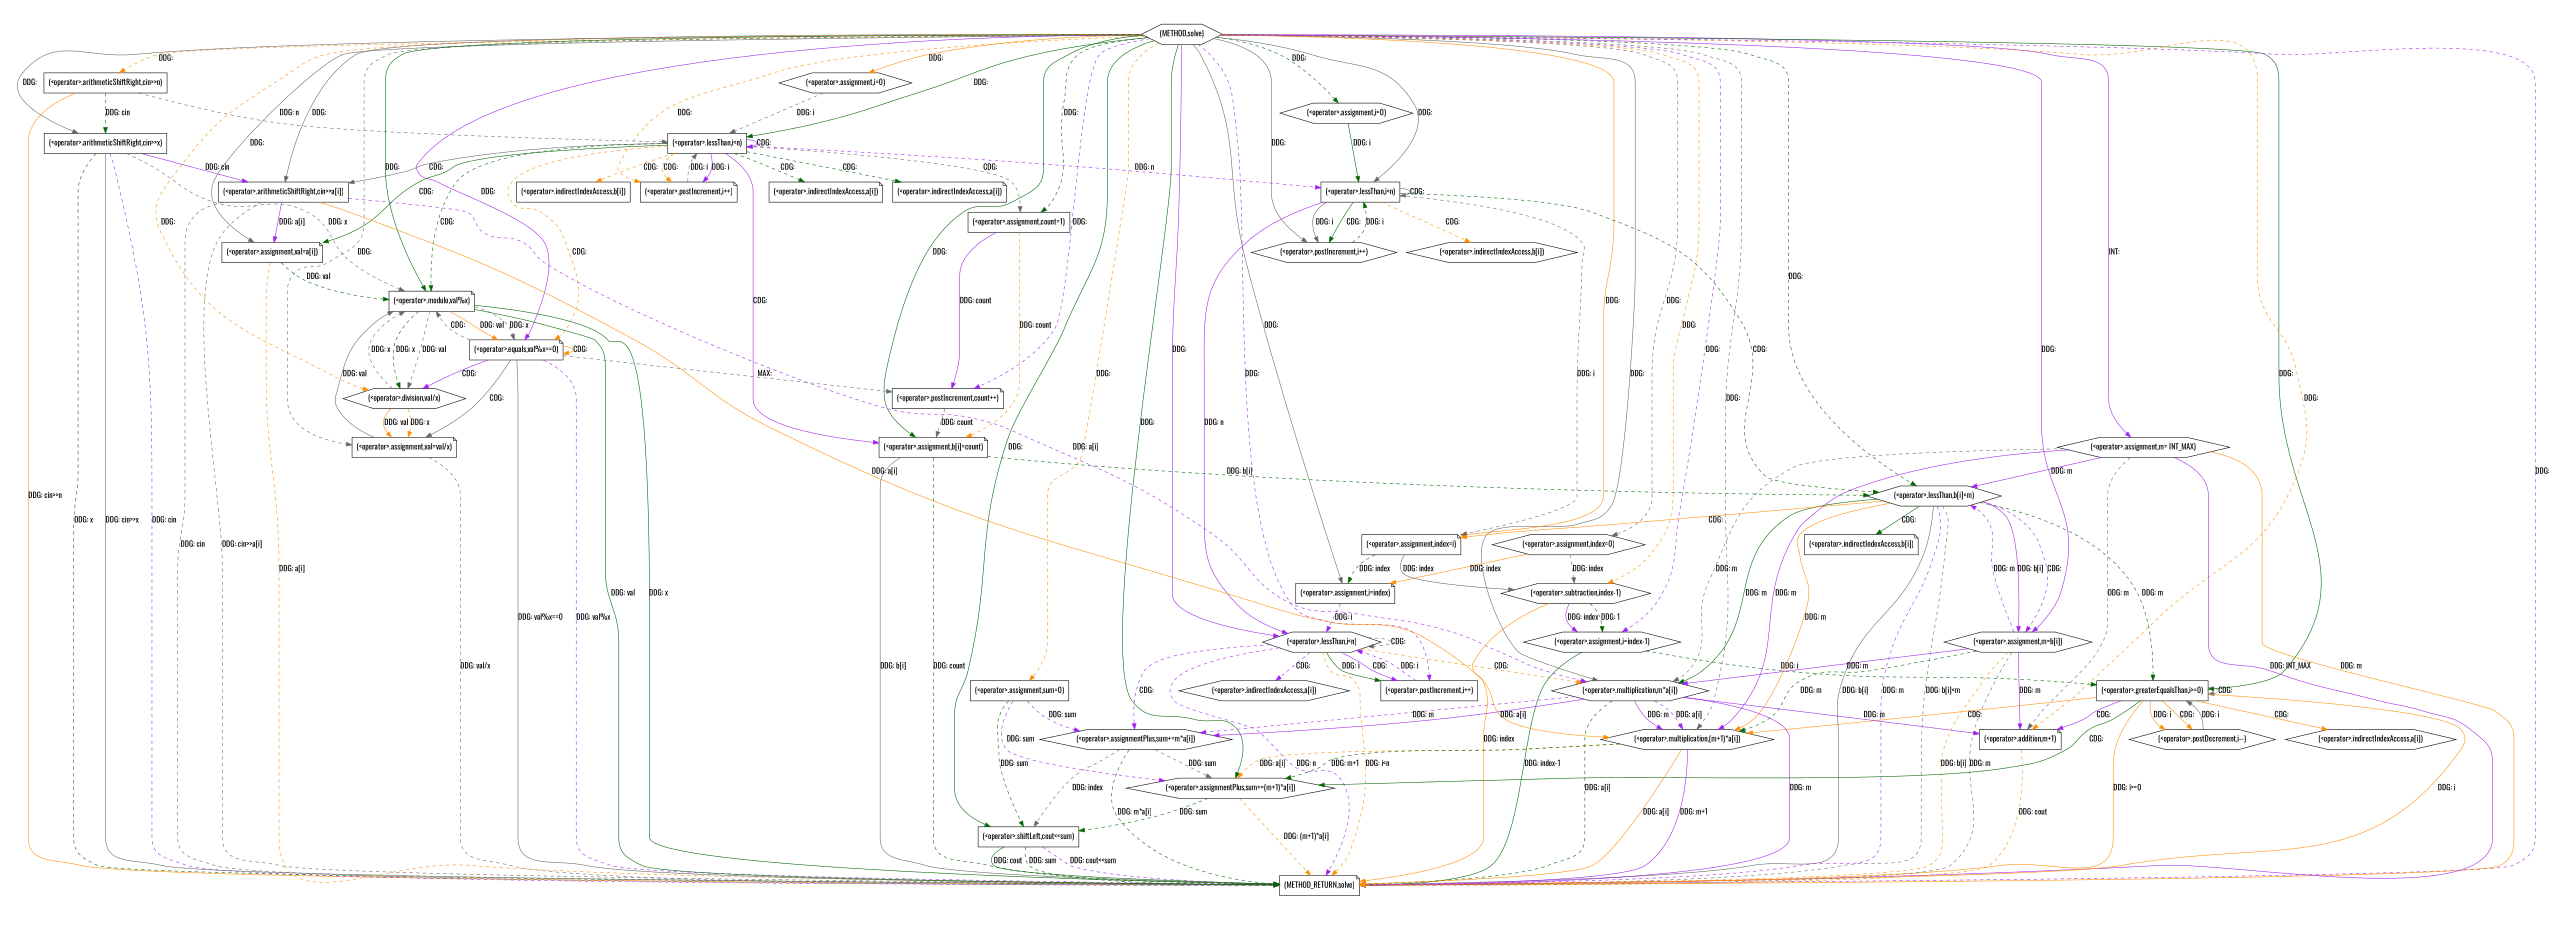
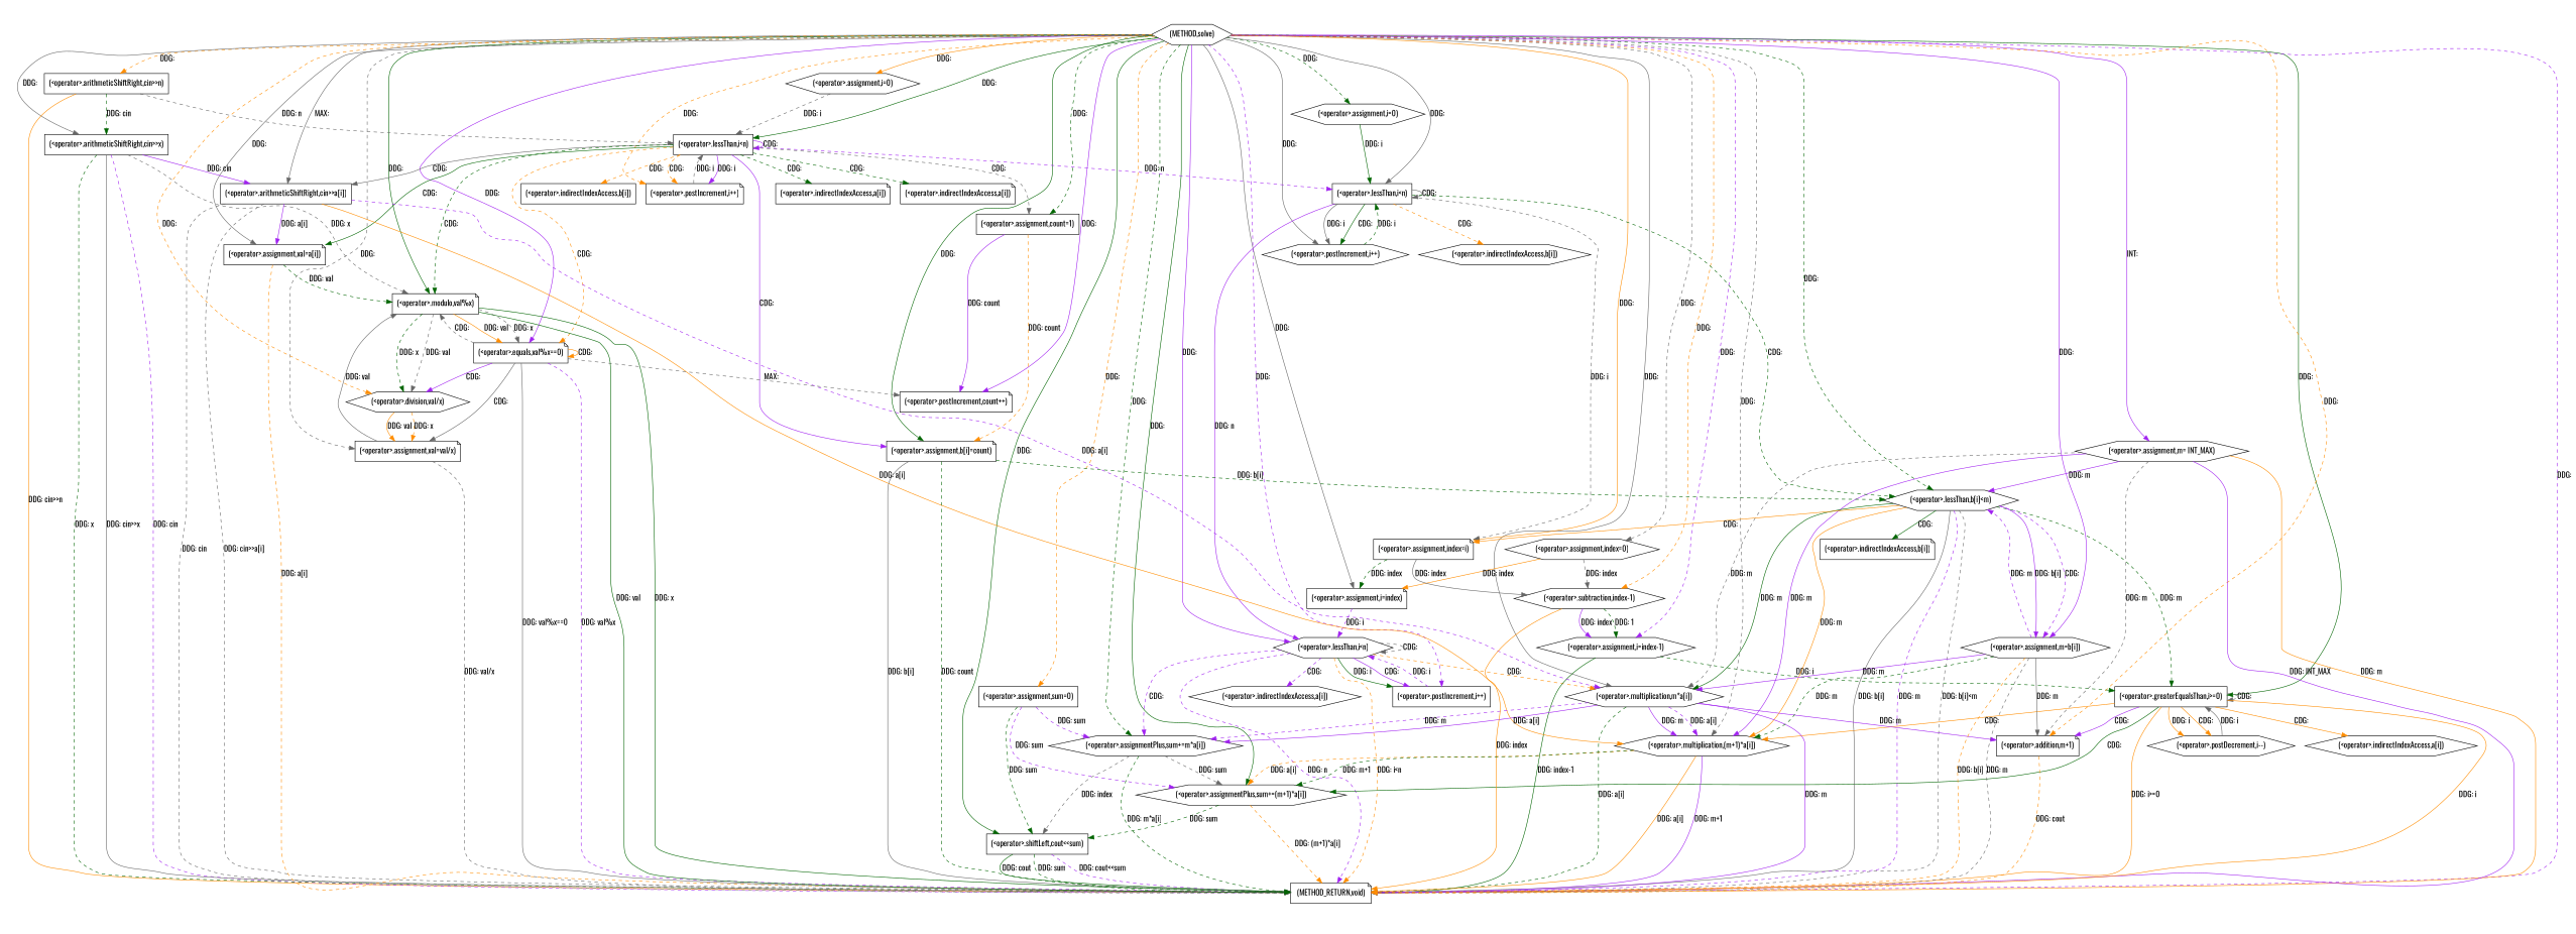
  digraph {
    fontname=Oswald
    node [fontname=Oswald shape=hexagon]
    edge [color=gray40 fontname=Oswald style=dashed]
    n1 [label="(METHOD,solve)"]
    n2 [label="(<operator>.arithmeticShiftRight,cin>>n)" shape=box]
    n3 [label="(<operator>.arithmeticShiftRight,cin>>x)" shape=box]
    n4 [label="(<operator>.assignment,index=0)"]
    n5 [label="(<operator>.assignment,m= INT_MAX)"]
    n6 [label="(<operator>.assignment,sum=0)" shape=box]
    n7 [label="(<operator>.shiftLeft,cout<<sum)" shape=box]
    n8 [label="(<operator>.assignment,i=0)"]
    n9 [label="(<operator>.lessThan,i<n)" shape=box]
    n10 [label="(<operator>.postIncrement,i++)" shape=note]
    n11 [label="(<operator>.assignment,i=0)"]
    n12 [label="(<operator>.lessThan,i<n)" shape=box]
    n13 [label="(<operator>.postIncrement,i++)"]
    n14 [label="(<operator>.assignment,i=index)" shape=note]
    n15 [label="(<operator>.lessThan,i<n)"]
    n16 [label="(<operator>.postIncrement,i++)" shape=box]
    n17 [label="(<operator>.assignmentPlus,sum+=m*a[i])"]
    n18 [label="(<operator>.assignment,i=index-1)"]
    n19 [label="(<operator>.greaterEqualsThan,i>=0)" shape=box]
    n20 [label="(<operator>.assignmentPlus,sum+=(m+1)*a[i])"]
    n21 [label="(<operator>.arithmeticShiftRight,cin>>a[i])" shape=box]
    n22 [label="(<operator>.assignment,val=a[i])" shape=note]
    n23 [label="(<operator>.assignment,count=1)" shape=box]
    n24 [label="(<operator>.assignment,b[i]=count)" shape=note]
    n25 [label="(<operator>.equals,val%x==0)" shape=note]
    n26 [label="(<operator>.lessThan,b[i]<m)"]
    n27 [label="(<operator>.multiplication,m*a[i])"]
    n28 [label="(<operator>.subtraction,index-1)"]
    n29 [label="(<operator>.multiplication,(m+1)*a[i])"]
    n30 [label="(<operator>.assignment,val=val/x)" shape=note]
    n31 [label="(<operator>.postIncrement,count++)" shape=note]
    n32 [label="(<operator>.assignment,m=b[i])"]
    n33 [label="(<operator>.assignment,index=i)" shape=note]
    n34 [label="(<operator>.addition,m+1)" shape=note]
    n35 [label="(<operator>.modulo,val%x)" shape=note]
    n36 [label="(<operator>.division,val/x)"]
-   n37 [label="(METHOD_RETURN,solve)" shape=note]
+   n37 [label="(METHOD_RETURN,void)" shape=note]
    n38 [label="(<operator>.indirectIndexAccess,a[i])" shape=note]
    n39 [label="(<operator>.indirectIndexAccess,a[i])" shape=note]
    n40 [label="(<operator>.indirectIndexAccess,b[i])" shape=box]
    n41 [label="(<operator>.indirectIndexAccess,b[i])"]
    n42 [label="(<operator>.indirectIndexAccess,a[i])"]
    n43 [label="(<operator>.postDecrement,i--)"]
    n44 [label="(<operator>.indirectIndexAccess,a[i])"]
    n45 [label="(<operator>.indirectIndexAccess,b[i])" shape=note]
    n1 -> n2 [color=darkorange label="DDG: "]
    n1 -> n3 [label="DDG: " style=solid]
    n1 -> n4 [label="DDG: "]
    n1 -> n5 [color=purple label="INT: " style=solid]
    n1 -> n6 [color=darkorange label="DDG: "]
    n1 -> n7 [color=darkgreen label="DDG: " style=solid]
    n1 -> n8 [color=darkorange label="DDG: " style=solid]
    n1 -> n9 [color=darkgreen label="DDG: " style=solid]
    n1 -> n10 [color=darkorange label="DDG: "]
    n1 -> n11 [color=darkgreen label="DDG: "]
    n1 -> n12 [label="DDG: " style=solid]
    n1 -> n13 [label="DDG: " style=solid]
    n1 -> n14 [label="DDG: " style=solid]
    n1 -> n15 [color=purple label="DDG: " style=solid]
    n1 -> n16 [color=purple label="DDG: "]
+   n1 -> n17 [color=darkgreen label="DDG: "]
    n1 -> n18 [color=purple label="DDG: "]
    n1 -> n19 [color=darkgreen label="DDG: " style=solid]
    n1 -> n20 [color=darkgreen label="DDG: " style=solid]
-   n1 -> n21 [label="DDG: " style=solid]
+   n1 -> n21 [label="MAX: " style=solid]
    n1 -> n22 [label="DDG: " style=solid]
    n1 -> n23 [color=darkgreen label="DDG: "]
    n1 -> n24 [color=darkgreen label="DDG: " style=solid]
    n1 -> n25 [color=purple label="DDG: " style=solid]
    n1 -> n26 [color=darkgreen label="DDG: "]
    n1 -> n27 [label="DDG: " style=solid]
    n1 -> n28 [color=darkorange label="DDG: "]
    n1 -> n29 [label="DDG: "]
    n1 -> n30 [label="DDG: "]
-   n1 -> n31 [color=purple label="DDG: "]
+   n1 -> n31 [color=purple label="DDG: " style=solid]
    n1 -> n32 [color=purple label="DDG: " style=solid]
    n1 -> n33 [color=darkorange label="DDG: " style=solid]
    n1 -> n34 [color=darkorange label="DDG: "]
    n1 -> n35 [color=darkgreen label="DDG: " style=solid]
    n1 -> n36 [color=darkorange label="DDG: "]
    n1 -> n37 [color=purple label="DDG: "]
    n2 -> n3 [color=darkgreen label="DDG: cin"]
    n2 -> n9 [label="DDG: n"]
    n2 -> n37 [color=darkorange label="DDG: cin>>n" style=solid]
    n3 -> n21 [color=purple label="DDG: cin" style=solid]
    n3 -> n35 [label="DDG: x"]
    n3 -> n37 [color=purple label="DDG: cin"]
    n3 -> n37 [color=darkgreen label="DDG: x"]
    n3 -> n37 [label="DDG: cin>>x" style=solid]
    n4 -> n14 [color=darkorange label="DDG: index" style=solid]
    n4 -> n28 [label="DDG: index"]
    n5 -> n26 [color=purple label="DDG: m" style=solid]
    n5 -> n27 [label="DDG: m"]
    n5 -> n29 [color=purple label="DDG: m" style=solid]
    n5 -> n34 [label="DDG: m"]
    n5 -> n37 [color=darkorange label="DDG: m" style=solid]
    n5 -> n37 [color=purple label="DDG: INT_MAX" style=solid]
    n6 -> n7 [color=darkgreen label="DDG: sum"]
    n6 -> n17 [color=purple label="DDG: sum"]
    n6 -> n20 [color=purple label="DDG: sum"]
    n7 -> n37 [color=darkgreen label="DDG: sum"]
    n7 -> n37 [color=purple label="DDG: cout<<sum"]
    n7 -> n37 [color=darkgreen label="DDG: cout" style=solid]
    n8 -> n9 [label="DDG: i"]
    n9 -> n9 [color=purple label="CDG: " style=solid]
    n9 -> n10 [color=purple label="DDG: i" style=solid]
    n9 -> n10 [color=darkorange label="CDG: "]
    n9 -> n12 [color=purple label="DDG: n"]
    n9 -> n21 [label="CDG: " style=solid]
    n9 -> n22 [color=darkgreen label="CDG: " style=solid]
    n9 -> n23 [label="CDG: "]
    n9 -> n24 [color=purple label="CDG: " style=solid]
    n9 -> n25 [color=darkorange label="CDG: "]
    n9 -> n35 [color=darkgreen label="CDG: "]
    n9 -> n38 [color=darkgreen label="CDG: "]
    n9 -> n39 [color=darkgreen label="CDG: "]
    n9 -> n40 [color=darkorange label="CDG: "]
    n10 -> n9 [label="DDG: i"]
    n11 -> n12 [color=darkgreen label="DDG: i" style=solid]
    n12 -> n12 [label="CDG: " style=solid]
    n12 -> n13 [label="DDG: i" style=solid]
    n12 -> n13 [color=darkgreen label="CDG: " style=solid]
    n12 -> n15 [color=purple label="DDG: n" style=solid]
    n12 -> n26 [color=darkgreen label="CDG: "]
    n12 -> n33 [label="DDG: i"]
    n12 -> n41 [color=darkorange label="CDG: "]
    n13 -> n12 [color=darkgreen label="DDG: i"]
    n14 -> n15 [color=purple label="DDG: i"]
    n15 -> n15 [label="CDG: "]
    n15 -> n16 [color=darkgreen label="DDG: i" style=solid]
    n15 -> n16 [color=purple label="CDG: " style=solid]
    n15 -> n17 [color=purple label="CDG: "]
    n15 -> n27 [color=darkorange label="CDG: "]
    n15 -> n37 [color=purple label="DDG: n"]
    n15 -> n37 [color=darkorange label="DDG: i<n"]
    n15 -> n42 [color=purple label="CDG: "]
    n16 -> n15 [color=purple label="DDG: i"]
    n17 -> n7 [label="DDG: index"]
    n17 -> n20 [label="DDG: sum"]
    n17 -> n37 [color=darkgreen label="DDG: m*a[i]"]
    n18 -> n19 [color=darkgreen label="DDG: i"]
    n18 -> n37 [color=darkgreen label="DDG: index-1" style=solid]
    n19 -> n19 [label="CDG: "]
    n19 -> n20 [color=darkgreen label="CDG: " style=solid]
    n19 -> n29 [color=darkorange label="CDG: " style=solid]
    n19 -> n34 [color=purple label="CDG: " style=solid]
    n19 -> n37 [color=darkorange label="DDG: i" style=solid]
    n19 -> n37 [color=darkorange label="DDG: i>=0" style=solid]
    n19 -> n43 [color=darkorange label="DDG: i" style=solid]
    n19 -> n43 [color=darkorange label="CDG: " style=solid]
    n19 -> n44 [color=darkorange label="CDG: " style=solid]
    n20 -> n7 [color=darkgreen label="DDG: sum"]
    n20 -> n37 [color=darkorange label="DDG: (m+1)*a[i]"]
    n21 -> n22 [color=purple label="DDG: a[i]" style=solid]
    n21 -> n27 [color=purple label="DDG: a[i]"]
    n21 -> n29 [color=darkorange label="DDG: a[i]" style=solid]
    n21 -> n37 [label="DDG: cin"]
    n21 -> n37 [label="DDG: cin>>a[i]"]
    n22 -> n35 [color=darkgreen label="DDG: val"]
    n22 -> n37 [color=darkorange label="DDG: a[i]"]
    n23 -> n24 [color=darkorange label="DDG: count"]
    n23 -> n31 [color=purple label="DDG: count" style=solid]
    n24 -> n26 [color=darkgreen label="DDG: b[i]"]
    n24 -> n37 [label="DDG: b[i]" style=solid]
    n24 -> n37 [color=darkgreen label="DDG: count"]
    n25 -> n25 [color=darkorange label="CDG: " style=solid]
    n25 -> n30 [label="CDG: " style=solid]
    n25 -> n31 [label="MAX: "]
    n25 -> n35 [label="CDG: "]
    n25 -> n36 [color=purple label="CDG: " style=solid]
    n25 -> n37 [color=purple label="DDG: val%x"]
    n25 -> n37 [label="DDG: val%x==0" style=solid]
    n26 -> n19 [color=darkgreen label="DDG: m"]
    n26 -> n27 [color=darkgreen label="DDG: m" style=solid]
    n26 -> n29 [color=darkorange label="DDG: m" style=solid]
    n26 -> n32 [color=purple label="DDG: b[i]" style=solid]
    n26 -> n32 [color=purple label="CDG: "]
    n26 -> n33 [color=darkorange label="CDG: " style=solid]
    n26 -> n37 [label="DDG: b[i]" style=solid]
    n26 -> n37 [color=purple label="DDG: m"]
    n26 -> n37 [label="DDG: b[i]<m"]
    n26 -> n45 [color=darkgreen label="CDG: " style=solid]
    n27 -> n17 [color=purple label="DDG: m"]
    n27 -> n17 [color=purple label="DDG: a[i]" style=solid]
    n27 -> n29 [color=purple label="DDG: m" style=solid]
    n27 -> n29 [color=purple label="DDG: a[i]"]
    n27 -> n34 [color=purple label="DDG: m" style=solid]
    n27 -> n37 [color=purple label="DDG: m" style=solid]
    n27 -> n37 [color=darkgreen label="DDG: a[i]"]
    n28 -> n18 [color=purple label="DDG: index" style=solid]
    n28 -> n18 [color=darkgreen label="DDG: 1"]
    n28 -> n37 [color=darkorange label="DDG: index" style=solid]
    n29 -> n20 [color=darkorange label="DDG: a[i]"]
    n29 -> n20 [color=darkgreen label="DDG: m+1"]
    n29 -> n37 [color=purple label="DDG: m+1" style=solid]
    n29 -> n37 [color=darkorange label="DDG: a[i]" style=solid]
    n30 -> n35 [label="DDG: val" style=solid]
    n30 -> n37 [label="DDG: val/x"]
-   n31 -> n24 [label="DDG: count"]
    n32 -> n26 [color=purple label="DDG: m"]
    n32 -> n27 [color=purple label="DDG: m" style=solid]
    n32 -> n29 [color=darkgreen label="DDG: m"]
-   n32 -> n34 [color=purple label="DDG: m" style=solid]
+   n32 -> n34 [label="DDG: m" style=solid]
    n32 -> n37 [label="DDG: m"]
    n32 -> n37 [color=darkorange label="DDG: b[i]"]
    n33 -> n14 [color=darkgreen label="DDG: index"]
    n33 -> n28 [label="DDG: index" style=solid]
    n34 -> n37 [color=darkorange label="DDG: cout"]
    n35 -> n25 [color=darkorange label="DDG: val" style=solid]
    n35 -> n25 [label="DDG: x"]
    n35 -> n36 [label="DDG: val"]
    n35 -> n36 [color=darkgreen label="DDG: x"]
    n35 -> n37 [color=darkgreen label="DDG: val" style=solid]
    n35 -> n37 [color=darkgreen label="DDG: x" style=solid]
    n36 -> n30 [color=darkorange label="DDG: x"]
    n36 -> n30 [color=darkorange label="DDG: val" style=solid]
-   n36 -> n35 [label="DDG: x"]
    n43 -> n19 [label="DDG: i" style=solid]
  }
